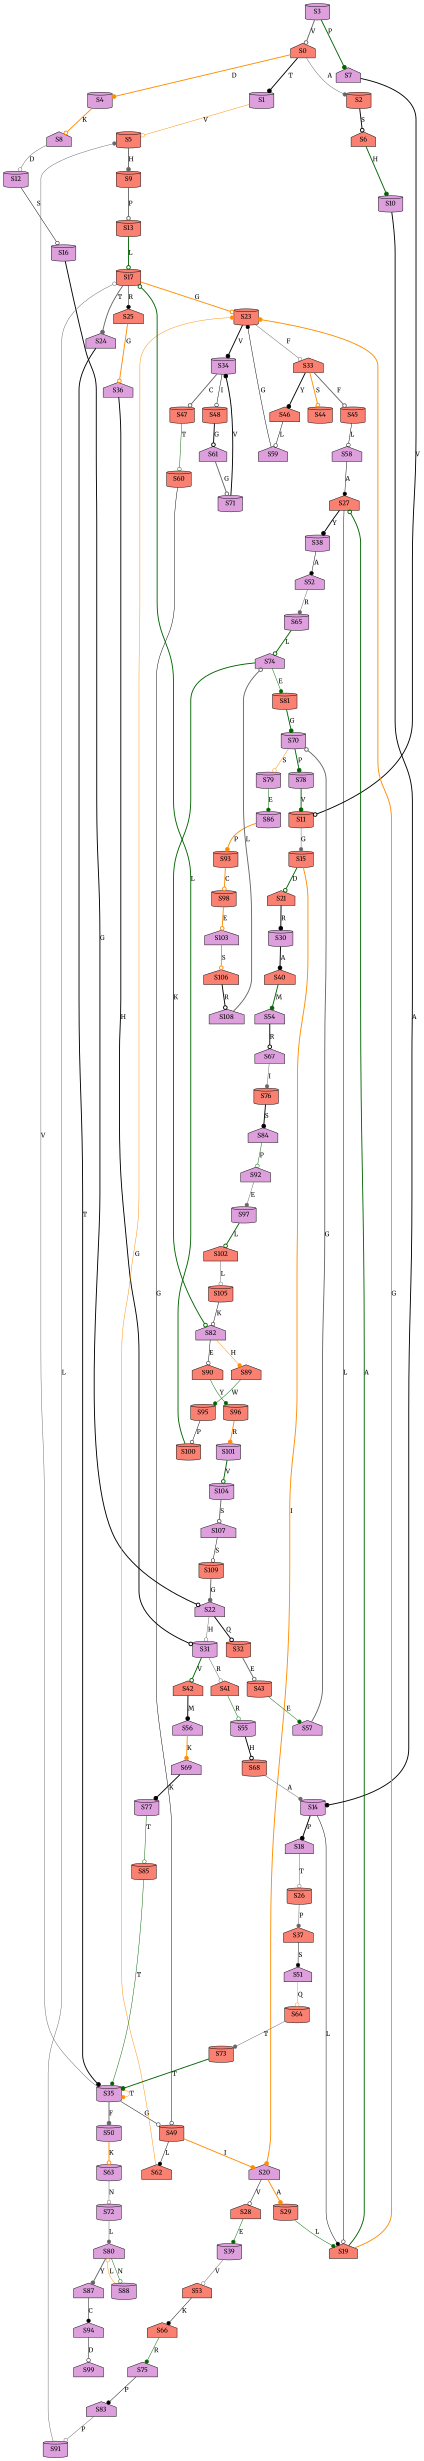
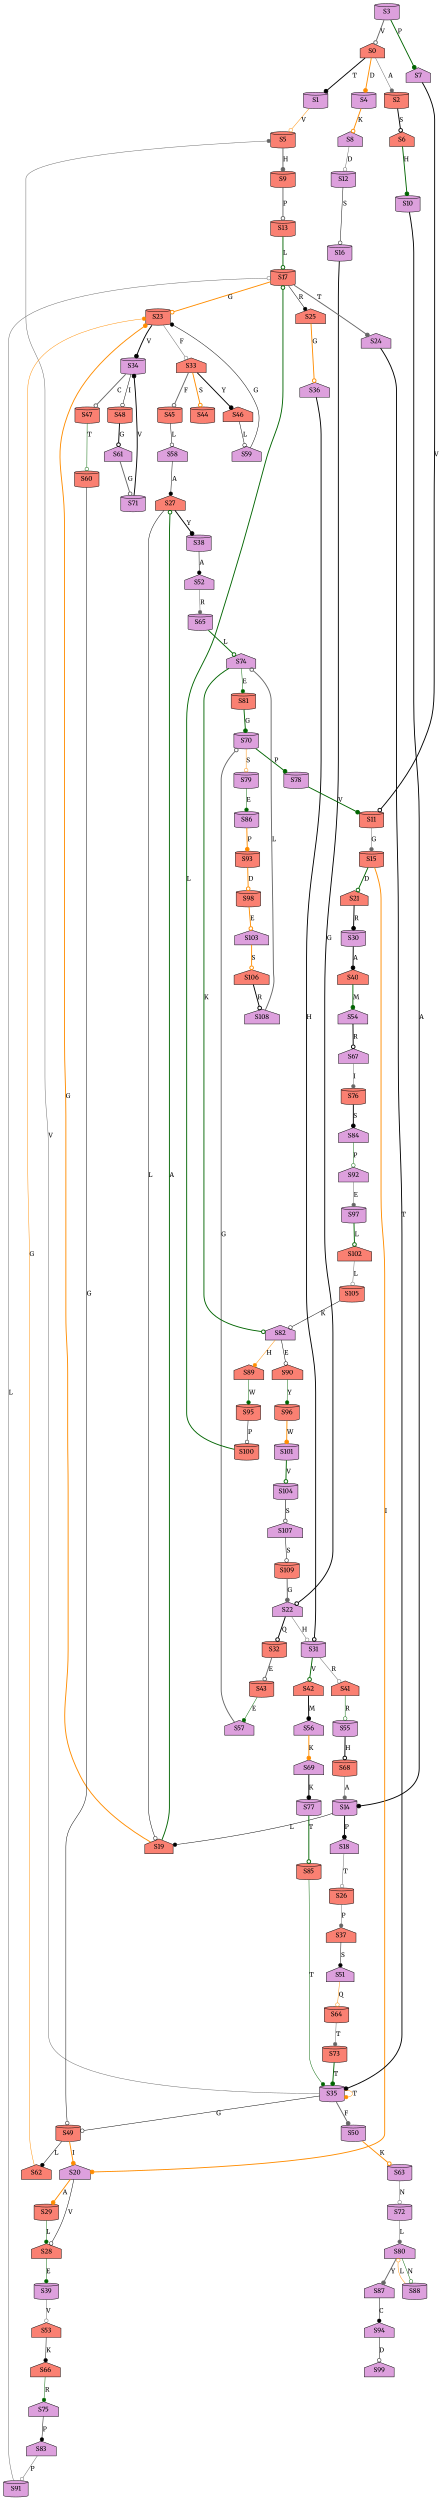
  strict digraph {
    fontname=Merriweather
    node [fillcolor=plum fontname=Merriweather shape=cylinder style=filled]
    edge [arrowhead=odot color=black fontname=Merriweather style=bold]
    S0 [fillcolor=salmon shape=house]
    S1
    S2 [fillcolor=salmon]
    S4
    S5 [fillcolor=salmon]
    S6 [fillcolor=salmon shape=house]
    S3
    S7 [shape=house]
    S8 [shape=house]
    S9 [fillcolor=salmon]
    S10
    S11 [fillcolor=salmon]
    S12
    S13 [fillcolor=salmon]
    S14
    S15 [fillcolor=salmon]
    S16
    S17 [fillcolor=salmon]
    S18 [shape=house]
    S19 [fillcolor=salmon shape=house]
    S20 [shape=house]
    S21 [fillcolor=salmon shape=house]
    S22 [shape=house]
    S23 [fillcolor=salmon]
    S24 [shape=house]
    S25 [fillcolor=salmon shape=house]
    S26 [fillcolor=salmon]
    S27 [fillcolor=salmon shape=house]
    S28 [fillcolor=salmon shape=house]
    S29 [fillcolor=salmon]
    S30
    S31
    S32 [fillcolor=salmon]
    S33 [fillcolor=salmon shape=house]
    S34
    S35
    S36 [shape=house]
    S37 [fillcolor=salmon shape=house]
    S38
    S39
    S40 [fillcolor=salmon shape=house]
    S41 [fillcolor=salmon shape=house]
    S42 [fillcolor=salmon shape=house]
    S43 [fillcolor=salmon]
    S44 [fillcolor=salmon]
    S45 [fillcolor=salmon]
    S46 [fillcolor=salmon shape=house]
    S47 [fillcolor=salmon]
    S48 [fillcolor=salmon]
    S49 [fillcolor=salmon]
    S50
    S51 [shape=house]
    S52 [shape=house]
    S53 [fillcolor=salmon shape=house]
    S54 [shape=house]
    S55
    S56 [shape=house]
    S57 [shape=house]
    S58 [shape=house]
    S59 [shape=house]
    S60 [fillcolor=salmon]
    S61 [shape=house]
    S62 [fillcolor=salmon shape=house]
    S63
    S64 [fillcolor=salmon]
    S65
    S66 [fillcolor=salmon shape=house]
    S67 [shape=house]
    S68 [fillcolor=salmon]
    S69 [shape=house]
    S70
    S71
    S72
    S73 [fillcolor=salmon]
    S74 [shape=house]
    S75 [shape=house]
    S76 [fillcolor=salmon]
    S77
    S78
    S79
    S80 [shape=house]
    S81 [fillcolor=salmon]
    S82 [shape=house]
    S83 [shape=house]
    S84 [shape=house]
    S85 [fillcolor=salmon]
    S86
    S87 [shape=house]
    S88
    S89 [fillcolor=salmon shape=house]
    S90 [fillcolor=salmon shape=house]
    S91
    S92 [shape=house]
    S93 [fillcolor=salmon]
    S94 [shape=house]
    S95 [fillcolor=salmon]
    S96 [fillcolor=salmon]
    S97
    S98 [fillcolor=salmon]
    S99 [shape=house]
    S100 [fillcolor=salmon]
    S101
    S102 [fillcolor=salmon shape=house]
    S103 [shape=house]
    S104
    S105 [fillcolor=salmon]
    S106 [fillcolor=salmon shape=house]
    S107 [shape=house]
    S108 [shape=house]
    S109 [fillcolor=salmon]
    S0 -> S1 [arrowhead=dot label=T]
    S0 -> S2 [arrowhead=dot color=gray40 label=A style=solid]
    S0 -> S4 [arrowhead=dot color=darkorange label=D]
    S1 -> S5 [color=darkorange label=V style=solid]
    S2 -> S6 [label=S]
    S4 -> S8 [color=darkorange label=K]
    S5 -> S9 [arrowhead=dot color=gray40 label=H]
    S6 -> S10 [arrowhead=dot color=darkgreen label=H]
    S3 -> S0 [color=gray40 label=V]
    S3 -> S7 [arrowhead=dot color=darkgreen label=P]
    S7 -> S11 [label=V]
    S8 -> S12 [color=gray40 label=D style=solid]
    S9 -> S13 [color=gray40 label=P]
    S10 -> S14 [arrowhead=dot label=A]
    S11 -> S15 [arrowhead=dot color=gray40 label=G style=solid]
    S12 -> S16 [label=S style=solid]
    S13 -> S17 [color=darkgreen label=L]
    S14 -> S18 [arrowhead=dot label=P]
    S14 -> S19 [arrowhead=dot label=L style=solid]
    S15 -> S20 [arrowhead=dot color=darkorange label=I]
    S15 -> S21 [color=darkgreen label=D]
    S16 -> S22 [label=G]
    S17 -> S23 [color=darkorange label=G]
    S17 -> S24 [arrowhead=dot color=gray40 label=T]
    S17 -> S25 [arrowhead=dot label=R style=solid]
    S18 -> S26 [color=gray40 label=T style=solid]
    S19 -> S23 [arrowhead=dot color=darkorange label=G]
    S19 -> S27 [color=darkgreen label=A]
    S20 -> S28 [label=V style=solid]
    S20 -> S29 [arrowhead=dot color=darkorange label=A]
    S21 -> S30 [arrowhead=dot label=R]
    S22 -> S31 [color=gray40 label=H style=solid]
    S22 -> S32 [label=Q]
    S23 -> S33 [color=gray40 label=F style=solid]
    S23 -> S34 [arrowhead=dot label=V]
    S24 -> S35 [arrowhead=dot label=T]
    S25 -> S36 [color=darkorange label=G]
    S26 -> S37 [arrowhead=dot color=gray40 label=P style=solid]
    S27 -> S19 [label=L style=solid]
    S27 -> S38 [arrowhead=dot label=Y]
    S28 -> S39 [arrowhead=dot color=darkgreen label=E style=solid]
-   S29 -> S19 [arrowhead=dot color=darkgreen label=L style=solid]
+   S29 -> S28 [arrowhead=dot color=darkgreen label=L style=solid]
    S30 -> S40 [arrowhead=dot label=A]
    S31 -> S41 [color=gray40 label=R style=solid]
    S31 -> S42 [color=darkgreen label=V]
    S32 -> S43 [color=gray40 label=E]
    S33 -> S44 [color=darkorange label=S]
    S33 -> S45 [color=gray40 label=F]
    S33 -> S46 [arrowhead=dot label=Y]
    S34 -> S47 [color=gray40 label=C]
    S34 -> S48 [label=I style=solid]
    S35 -> S5 [arrowhead=dot color=gray40 label=V style=solid]
    S35 -> S35 [arrowhead=dot color=darkorange label=T style=solid]
    S35 -> S49 [label=G style=solid]
    S35 -> S50 [arrowhead=dot color=gray40 label=F]
    S36 -> S31 [label=H]
    S37 -> S51 [arrowhead=dot label=S style=solid]
    S38 -> S52 [arrowhead=dot label=A style=solid]
    S39 -> S53 [color=gray40 label=V style=solid]
    S40 -> S54 [arrowhead=dot color=darkgreen label=M]
    S41 -> S55 [color=darkgreen label=R style=solid]
    S42 -> S56 [arrowhead=dot label=M]
    S43 -> S57 [arrowhead=dot color=darkgreen label=E style=solid]
    S45 -> S58 [label=L style=solid]
    S46 -> S59 [label=L style=solid]
    S47 -> S60 [color=darkgreen label=T style=solid]
    S48 -> S61 [label=G]
    S49 -> S20 [arrowhead=dot color=darkorange label=I]
    S49 -> S62 [arrowhead=dot label=L style=solid]
    S50 -> S63 [color=darkorange label=K]
    S51 -> S64 [color=darkorange label=Q style=solid]
    S52 -> S65 [arrowhead=dot color=gray40 label=R style=solid]
    S53 -> S66 [arrowhead=dot label=K style=solid]
    S54 -> S67 [label=R]
    S55 -> S68 [label=H]
    S56 -> S69 [arrowhead=dot color=darkorange label=K]
    S57 -> S70 [color=gray40 label=G]
    S58 -> S27 [arrowhead=dot label=A style=solid]
    S59 -> S23 [arrowhead=dot label=G style=solid]
    S60 -> S49 [label=G style=solid]
    S61 -> S71 [color=gray40 label=G]
    S62 -> S23 [arrowhead=dot color=darkorange label=G style=solid]
    S63 -> S72 [color=gray40 label=N style=solid]
    S64 -> S73 [arrowhead=dot color=gray40 label=T style=solid]
    S65 -> S74 [color=darkgreen label=L]
    S66 -> S75 [arrowhead=dot color=darkgreen label=R style=solid]
    S67 -> S76 [arrowhead=dot color=gray40 label=I style=solid]
    S68 -> S14 [arrowhead=dot color=gray40 label=A style=solid]
    S69 -> S77 [arrowhead=dot label=K]
    S70 -> S78 [arrowhead=dot color=darkgreen label=P]
    S70 -> S79 [color=darkorange label=S style=solid]
    S71 -> S34 [arrowhead=dot label=V]
    S72 -> S80 [arrowhead=dot color=gray40 label=L style=solid]
    S73 -> S35 [arrowhead=dot color=darkgreen label=T]
    S74 -> S81 [arrowhead=dot color=darkgreen label=E style=solid]
    S74 -> S82 [color=darkgreen label=K]
    S75 -> S83 [arrowhead=dot label=P style=solid]
    S76 -> S84 [arrowhead=dot label=S]
-   S77 -> S85 [color=darkgreen label=T style=solid]
+   S77 -> S85 [color=darkgreen label=T]
    S78 -> S11 [arrowhead=dot color=darkgreen label=V]
    S79 -> S86 [arrowhead=dot color=darkgreen label=E style=solid]
    S80 -> S87 [arrowhead=dot color=gray40 label=Y]
    S80 -> S88 [color=darkgreen label=N style=solid]
    S81 -> S70 [arrowhead=dot color=darkgreen label=G]
    S82 -> S89 [arrowhead=dot color=darkorange label=H style=solid]
    S82 -> S90 [label=E style=solid]
    S83 -> S91 [color=gray40 label=P style=solid]
    S84 -> S92 [color=darkgreen label=P style=solid]
    S85 -> S35 [arrowhead=dot color=darkgreen label=T style=solid]
    S86 -> S93 [arrowhead=dot color=darkorange label=P]
    S87 -> S94 [arrowhead=dot label=C style=solid]
    S88 -> S80 [color=darkorange label=L style=solid]
    S89 -> S95 [arrowhead=dot color=darkgreen label=W style=solid]
    S90 -> S96 [arrowhead=dot color=darkgreen label=Y style=solid]
    S91 -> S17 [color=gray40 label=L style=solid]
    S92 -> S97 [arrowhead=dot color=gray40 label=E style=solid]
-   S93 -> S98 [color=darkorange label=C]
+   S93 -> S98 [color=darkorange label=D]
    S94 -> S99 [label=D style=solid]
    S95 -> S100 [label=P style=solid]
-   S96 -> S101 [arrowhead=dot color=darkorange label=R]
+   S96 -> S101 [arrowhead=dot color=darkorange label=W]
    S97 -> S102 [color=darkgreen label=L]
    S98 -> S103 [color=darkorange label=E]
    S100 -> S17 [color=darkgreen label=L]
    S101 -> S104 [color=darkgreen label=V]
    S102 -> S105 [color=gray40 label=L style=solid]
    S103 -> S106 [color=darkorange label=S]
    S104 -> S107 [color=gray40 label=S]
    S105 -> S82 [label=K style=solid]
    S106 -> S108 [label=R]
    S107 -> S109 [label=S style=solid]
    S108 -> S74 [color=gray40 label=L]
    S109 -> S22 [arrowhead=dot color=gray40 label=G]
  }
